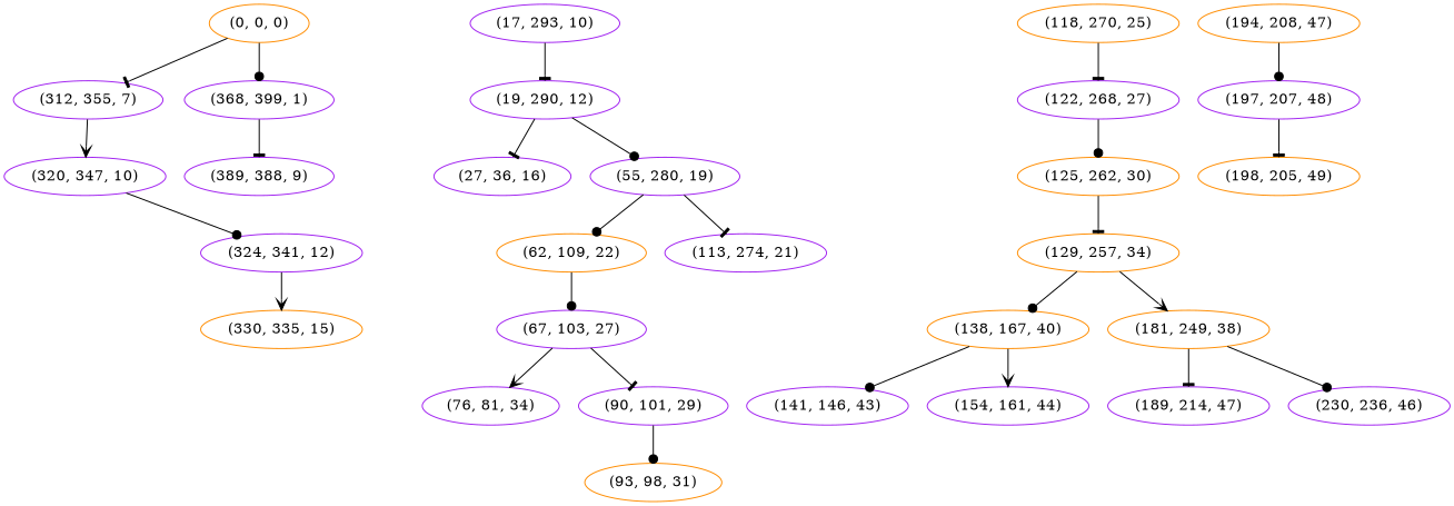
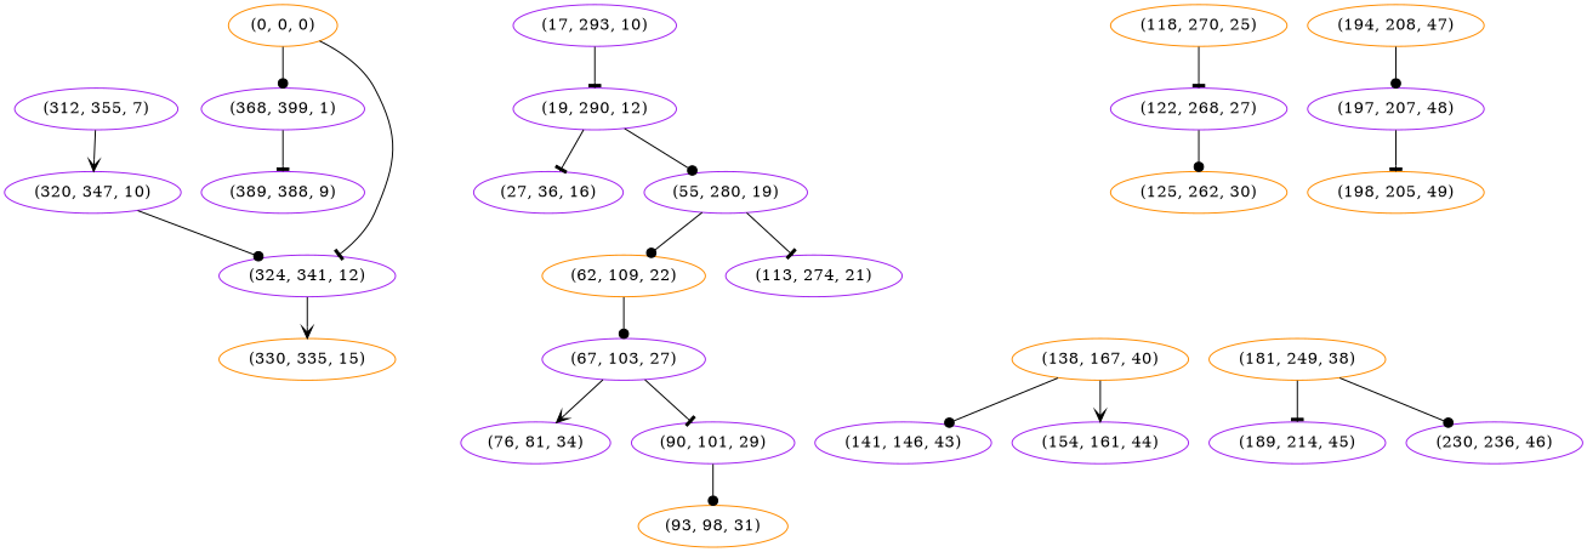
  digraph {
    node [color=purple]
    edge [arrowhead=dot]
    "(0, 0, 0)" [color=darkorange]
    "(312, 355, 7)"
    "(368, 399, 1)"
    "(17, 293, 10)"
    "(19, 290, 12)"
    "(320, 347, 10)"
    n7 [label="(389, 388, 9)"]
    "(27, 36, 16)"
    n9 [label="(55, 280, 19)"]
    "(62, 109, 22)" [color=darkorange]
    "(113, 274, 21)"
    "(67, 103, 27)"
    "(76, 81, 34)"
    "(90, 101, 29)"
    "(93, 98, 31)" [color=darkorange]
    "(118, 270, 25)" [color=darkorange]
    "(122, 268, 27)"
    "(125, 262, 30)" [color=darkorange]
-   "(129, 257, 34)" [color=darkorange]
    "(138, 167, 40)" [color=darkorange]
    "(181, 249, 38)" [color=darkorange]
    "(141, 146, 43)"
    "(154, 161, 44)"
-   "(189, 214, 45)" [label="(189, 214, 47)"]
+   "(189, 214, 45)"
    "(230, 236, 46)"
    "(194, 208, 47)" [color=darkorange]
    "(197, 207, 48)"
    "(198, 205, 49)" [color=darkorange]
    "(324, 341, 12)"
    "(330, 335, 15)" [color=darkorange]
-   "(0, 0, 0)" -> "(312, 355, 7)" [arrowhead=tee]
+   "(0, 0, 0)" -> "(324, 341, 12)" [arrowhead=tee]
    "(0, 0, 0)" -> "(368, 399, 1)"
    "(312, 355, 7)" -> "(320, 347, 10)" [arrowhead=vee]
    "(368, 399, 1)" -> n7 [arrowhead=tee]
    "(17, 293, 10)" -> "(19, 290, 12)" [arrowhead=tee]
    "(19, 290, 12)" -> "(27, 36, 16)" [arrowhead=tee]
    "(19, 290, 12)" -> n9
    "(320, 347, 10)" -> "(324, 341, 12)"
    n9 -> "(62, 109, 22)"
    n9 -> "(113, 274, 21)" [arrowhead=tee]
    "(62, 109, 22)" -> "(67, 103, 27)"
    "(67, 103, 27)" -> "(76, 81, 34)" [arrowhead=vee]
    "(67, 103, 27)" -> "(90, 101, 29)" [arrowhead=tee]
    "(90, 101, 29)" -> "(93, 98, 31)"
    "(118, 270, 25)" -> "(122, 268, 27)" [arrowhead=tee]
    "(122, 268, 27)" -> "(125, 262, 30)"
-   "(125, 262, 30)" -> "(129, 257, 34)" [arrowhead=tee]
-   "(129, 257, 34)" -> "(138, 167, 40)"
-   "(129, 257, 34)" -> "(181, 249, 38)" [arrowhead=vee]
    "(138, 167, 40)" -> "(141, 146, 43)"
    "(138, 167, 40)" -> "(154, 161, 44)" [arrowhead=vee]
    "(181, 249, 38)" -> "(189, 214, 45)" [arrowhead=tee]
    "(181, 249, 38)" -> "(230, 236, 46)"
    "(194, 208, 47)" -> "(197, 207, 48)"
    "(197, 207, 48)" -> "(198, 205, 49)" [arrowhead=tee]
    "(324, 341, 12)" -> "(330, 335, 15)" [arrowhead=vee]
  }
